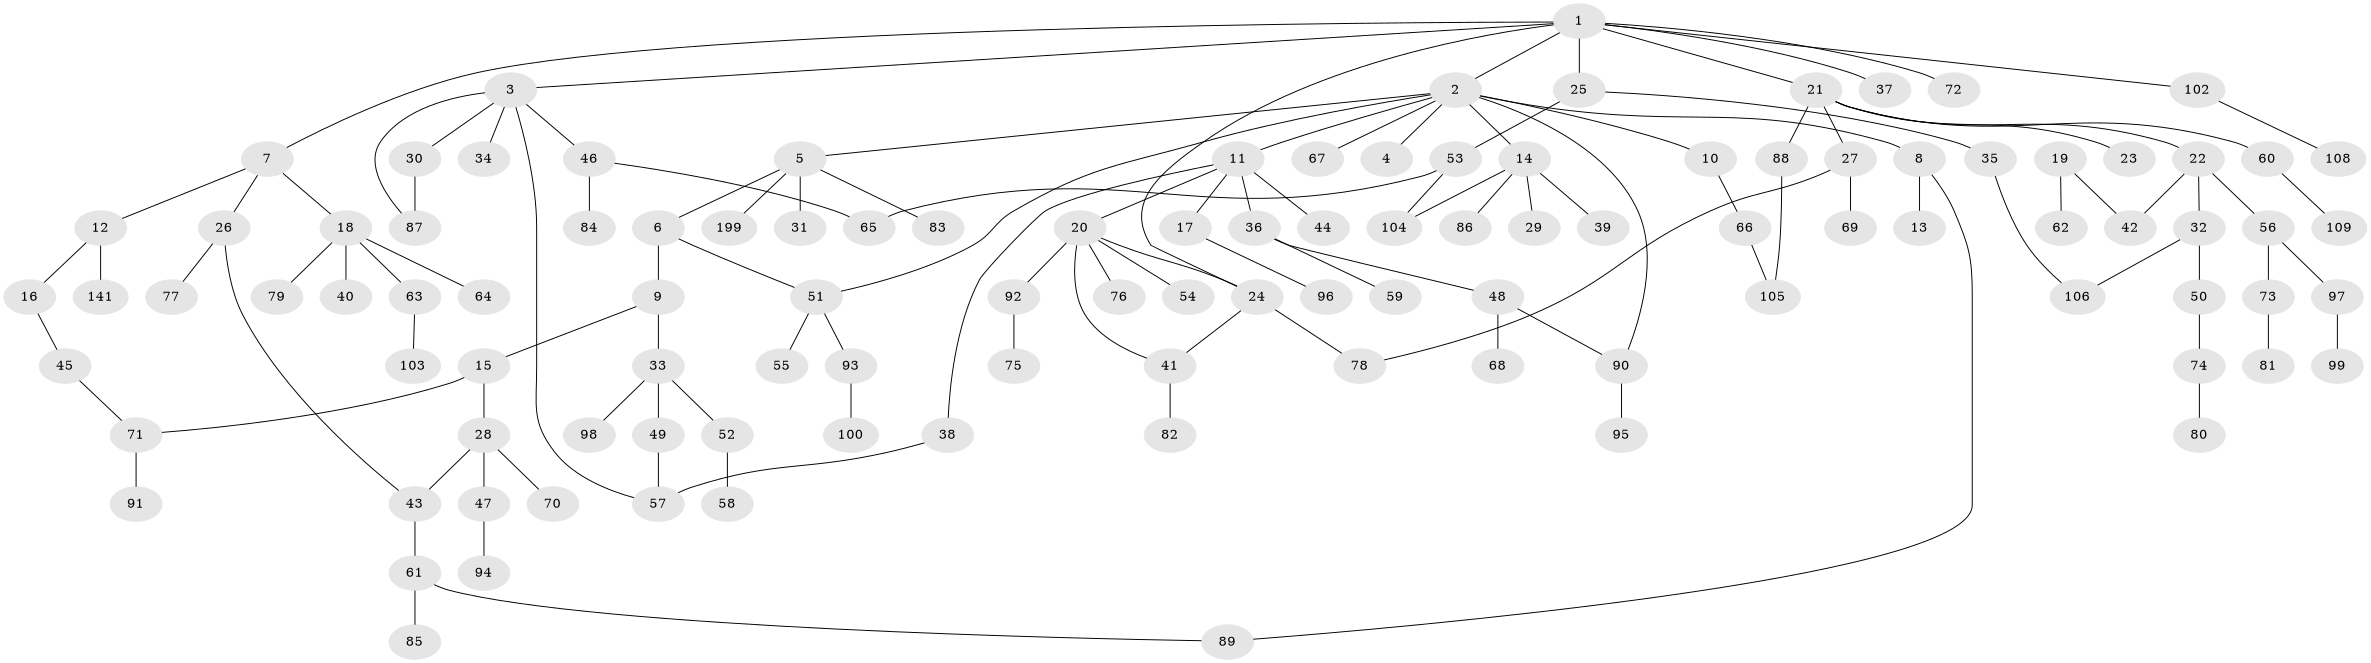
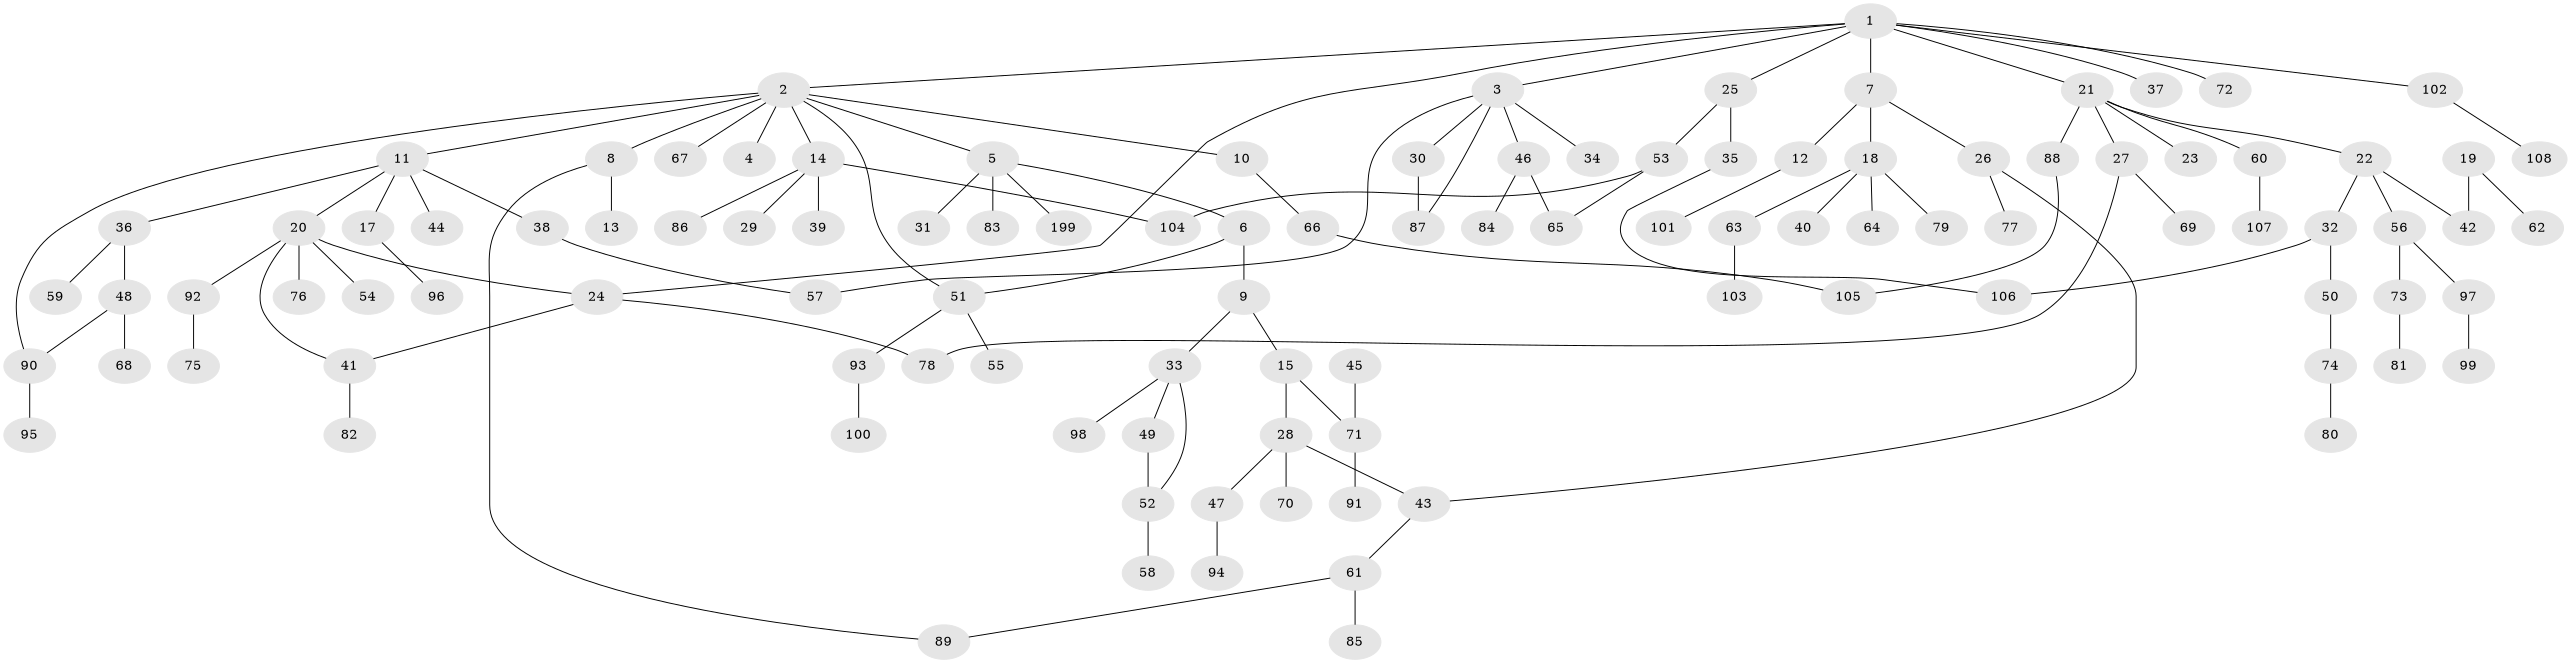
  graph {
    node [color=gray90 style=filled]
    1
    2
    3
    7
    21
    24
    25
    37
    72
    102
    4
    5
    8
    10
    11
    14
    51
    67
    90
    30
    34
    46
    57
    87
    12
    18
    26
    22
    23
    27
    60
    88
    41
    78
    35
    53
    108
    6
    31
    83
    n41 [label=199]
    13
    89
    66
    17
    20
    36
    38
    44
    29
    39
    86
    104
    19
    42
    62
    55
    93
    95
    65
    84
    9
    15
    33
-   16
-   101 [label=141]
+   101
    40
    63
    64
    79
    43
    77
    28
    71
    49
    52
    98
    105
    96
    54
    76
    92
    48
    59
    45
    47
    70
    91
    103
    82
    75
    32
    56
    69
-   107 [label=109]
+   107
    50
    106
    73
    97
    61
    94
    74
    58
    68
    85
    80
    100
    81
    99
    1 -- 2
    1 -- 3
    1 -- 7
    1 -- 21
    1 -- 24
    1 -- 25
    1 -- 37
    1 -- 72
    1 -- 102
    2 -- 4
    2 -- 5
    2 -- 8
    2 -- 10
    2 -- 11
    2 -- 14
    2 -- 51
    2 -- 67
    2 -- 90
    3 -- 30
    3 -- 34
    3 -- 46
    3 -- 57
    3 -- 87
    7 -- 12
    7 -- 18
    7 -- 26
    21 -- 22
    21 -- 23
    21 -- 27
    21 -- 60
    21 -- 88
    24 -- 41
    24 -- 78
    25 -- 35
    25 -- 53
    102 -- 108
    5 -- 6
    5 -- 31
    5 -- 83
    5 -- n41
    8 -- 13
    8 -- 89
    10 -- 66
    11 -- 17
    11 -- 20
    11 -- 36
    11 -- 38
    11 -- 44
    14 -- 29
    14 -- 39
    14 -- 86
    14 -- 104
    51 -- 55
    51 -- 93
    90 -- 95
    30 -- 87
    46 -- 65
    46 -- 84
-   12 -- 16
    12 -- 101
    18 -- 40
    18 -- 63
    18 -- 64
    18 -- 79
    26 -- 43
    26 -- 77
    22 -- 42
    22 -- 32
    22 -- 56
    27 -- 78
    27 -- 69
    60 -- 107
    88 -- 105
    41 -- 82
    35 -- 106
    53 -- 104
    53 -- 65
    6 -- 51
    6 -- 9
    66 -- 105
    17 -- 96
    20 -- 24
    20 -- 41
    20 -- 54
    20 -- 76
    20 -- 92
    36 -- 48
    36 -- 59
    38 -- 57
    19 -- 42
    19 -- 62
    93 -- 100
    9 -- 15
    9 -- 33
    15 -- 28
    15 -- 71
    33 -- 49
    33 -- 52
    33 -- 98
-   16 -- 45
    63 -- 103
    43 -- 61
    28 -- 43
    28 -- 47
    28 -- 70
    71 -- 91
-   49 -- 57
+   49 -- 52
    52 -- 58
    92 -- 75
    48 -- 90
    48 -- 68
    45 -- 71
    47 -- 94
    32 -- 50
    32 -- 106
    56 -- 73
    56 -- 97
    50 -- 74
    73 -- 81
    97 -- 99
    61 -- 89
    61 -- 85
    74 -- 80
  }
